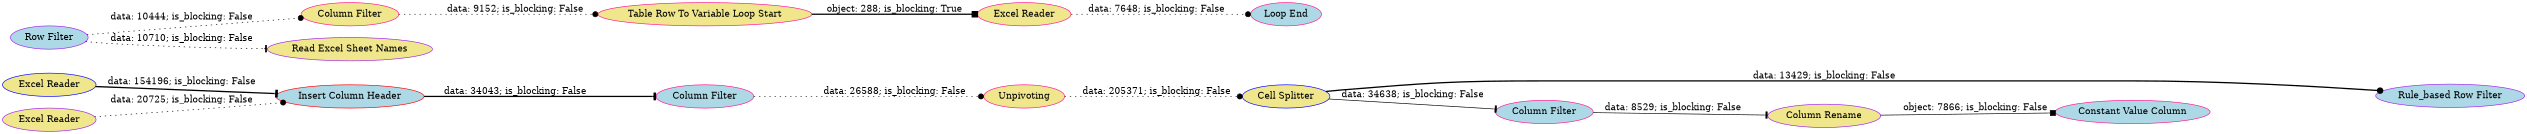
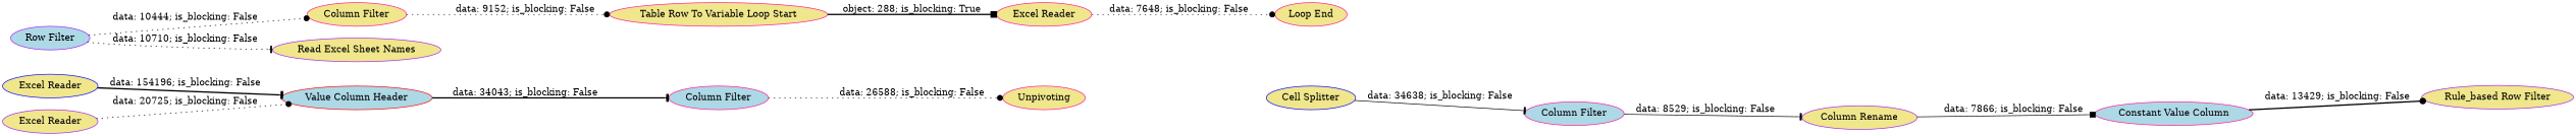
  digraph {
    rankdir=LR
    node [color=deeppink fillcolor=khaki style=filled]
    edge [arrowhead=dot style=dotted]
    n1 [fillcolor=lightblue label="Constant Value Column"]
-   n2 [color=purple fillcolor=lightblue label="Rule_based Row Filter"]
+   n2 [color=purple label="Rule_based Row Filter"]
    n3 [color=purple fillcolor=lightblue label="Row Filter"]
    n4 [label="Column Filter"]
    n5 [color=purple label="Read Excel Sheet Names"]
    n6 [label="Table Row To Variable Loop Start"]
    n7 [fillcolor=lightblue label="Column Filter"]
    n8 [color=purple label="Column Rename"]
    n9 [fillcolor=lightblue label="Column Filter"]
    n10 [label=Unpivoting]
    n11 [color=blue label="Cell Splitter"]
-   n12 [color=red fillcolor=lightblue label="Insert Column Header"]
+   n12 [color=red fillcolor=lightblue label="Value Column Header"]
    n13 [color=blue label="Excel Reader"]
    n14 [label="Excel Reader"]
-   n15 [fillcolor=lightblue label="Loop End"]
+   n15 [label="Loop End"]
    n16 [color=purple label="Excel Reader"]
-   n11 -> n2 [label="data: 13429; is_blocking: False" style=bold]
+   n1 -> n2 [label="data: 13429; is_blocking: False" style=bold]
    n3 -> n4 [label="data: 10444; is_blocking: False"]
    n3 -> n5 [arrowhead=tee label="data: 10710; is_blocking: False"]
    n4 -> n6 [label="data: 9152; is_blocking: False"]
    n6 -> n14 [arrowhead=box label="object: 288; is_blocking: True" style=bold]
    n7 -> n8 [arrowhead=tee label="data: 8529; is_blocking: False" style=solid]
-   n8 -> n1 [arrowhead=box label="object: 7866; is_blocking: False" style=solid]
+   n8 -> n1 [arrowhead=box label="data: 7866; is_blocking: False" style=solid]
    n9 -> n10 [label="data: 26588; is_blocking: False"]
-   n10 -> n11 [label="data: 205371; is_blocking: False"]
    n11 -> n7 [arrowhead=tee label="data: 34638; is_blocking: False" style=solid]
    n12 -> n9 [arrowhead=tee label="data: 34043; is_blocking: False" style=bold]
    n13 -> n12 [arrowhead=tee label="data: 154196; is_blocking: False" style=bold]
    n14 -> n15 [label="data: 7648; is_blocking: False"]
    n16 -> n12 [label="data: 20725; is_blocking: False"]
  }
